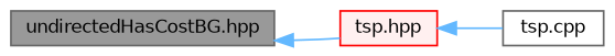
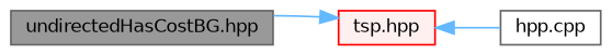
  digraph {
    rankdir=LR
    node [fontname=Helvetica fontsize=10 shape=box style=filled]
    edge [color=steelblue1 dir=back fontname=Helvetica fontsize=10 labelfontname=Helvetica labelfontsize=10 style=solid]
    n1 [color=gray40 fillcolor=grey60 fontcolor=black height=0.2 label="undirectedHasCostBG.hpp" width=0.4]
    n2 [color=red fillcolor="#FFF0F0" height=0.2 label="tsp.hpp" width=0.4]
-   n3 [color=grey40 fillcolor=white height=0.2 label="tsp.cpp" width=0.4]
-   n1 -> n2
+   n3 [color=grey40 fillcolor=white height=0.2 label="hpp.cpp" width=0.4]
+   n2 -> n1
    n2 -> n3
  }
